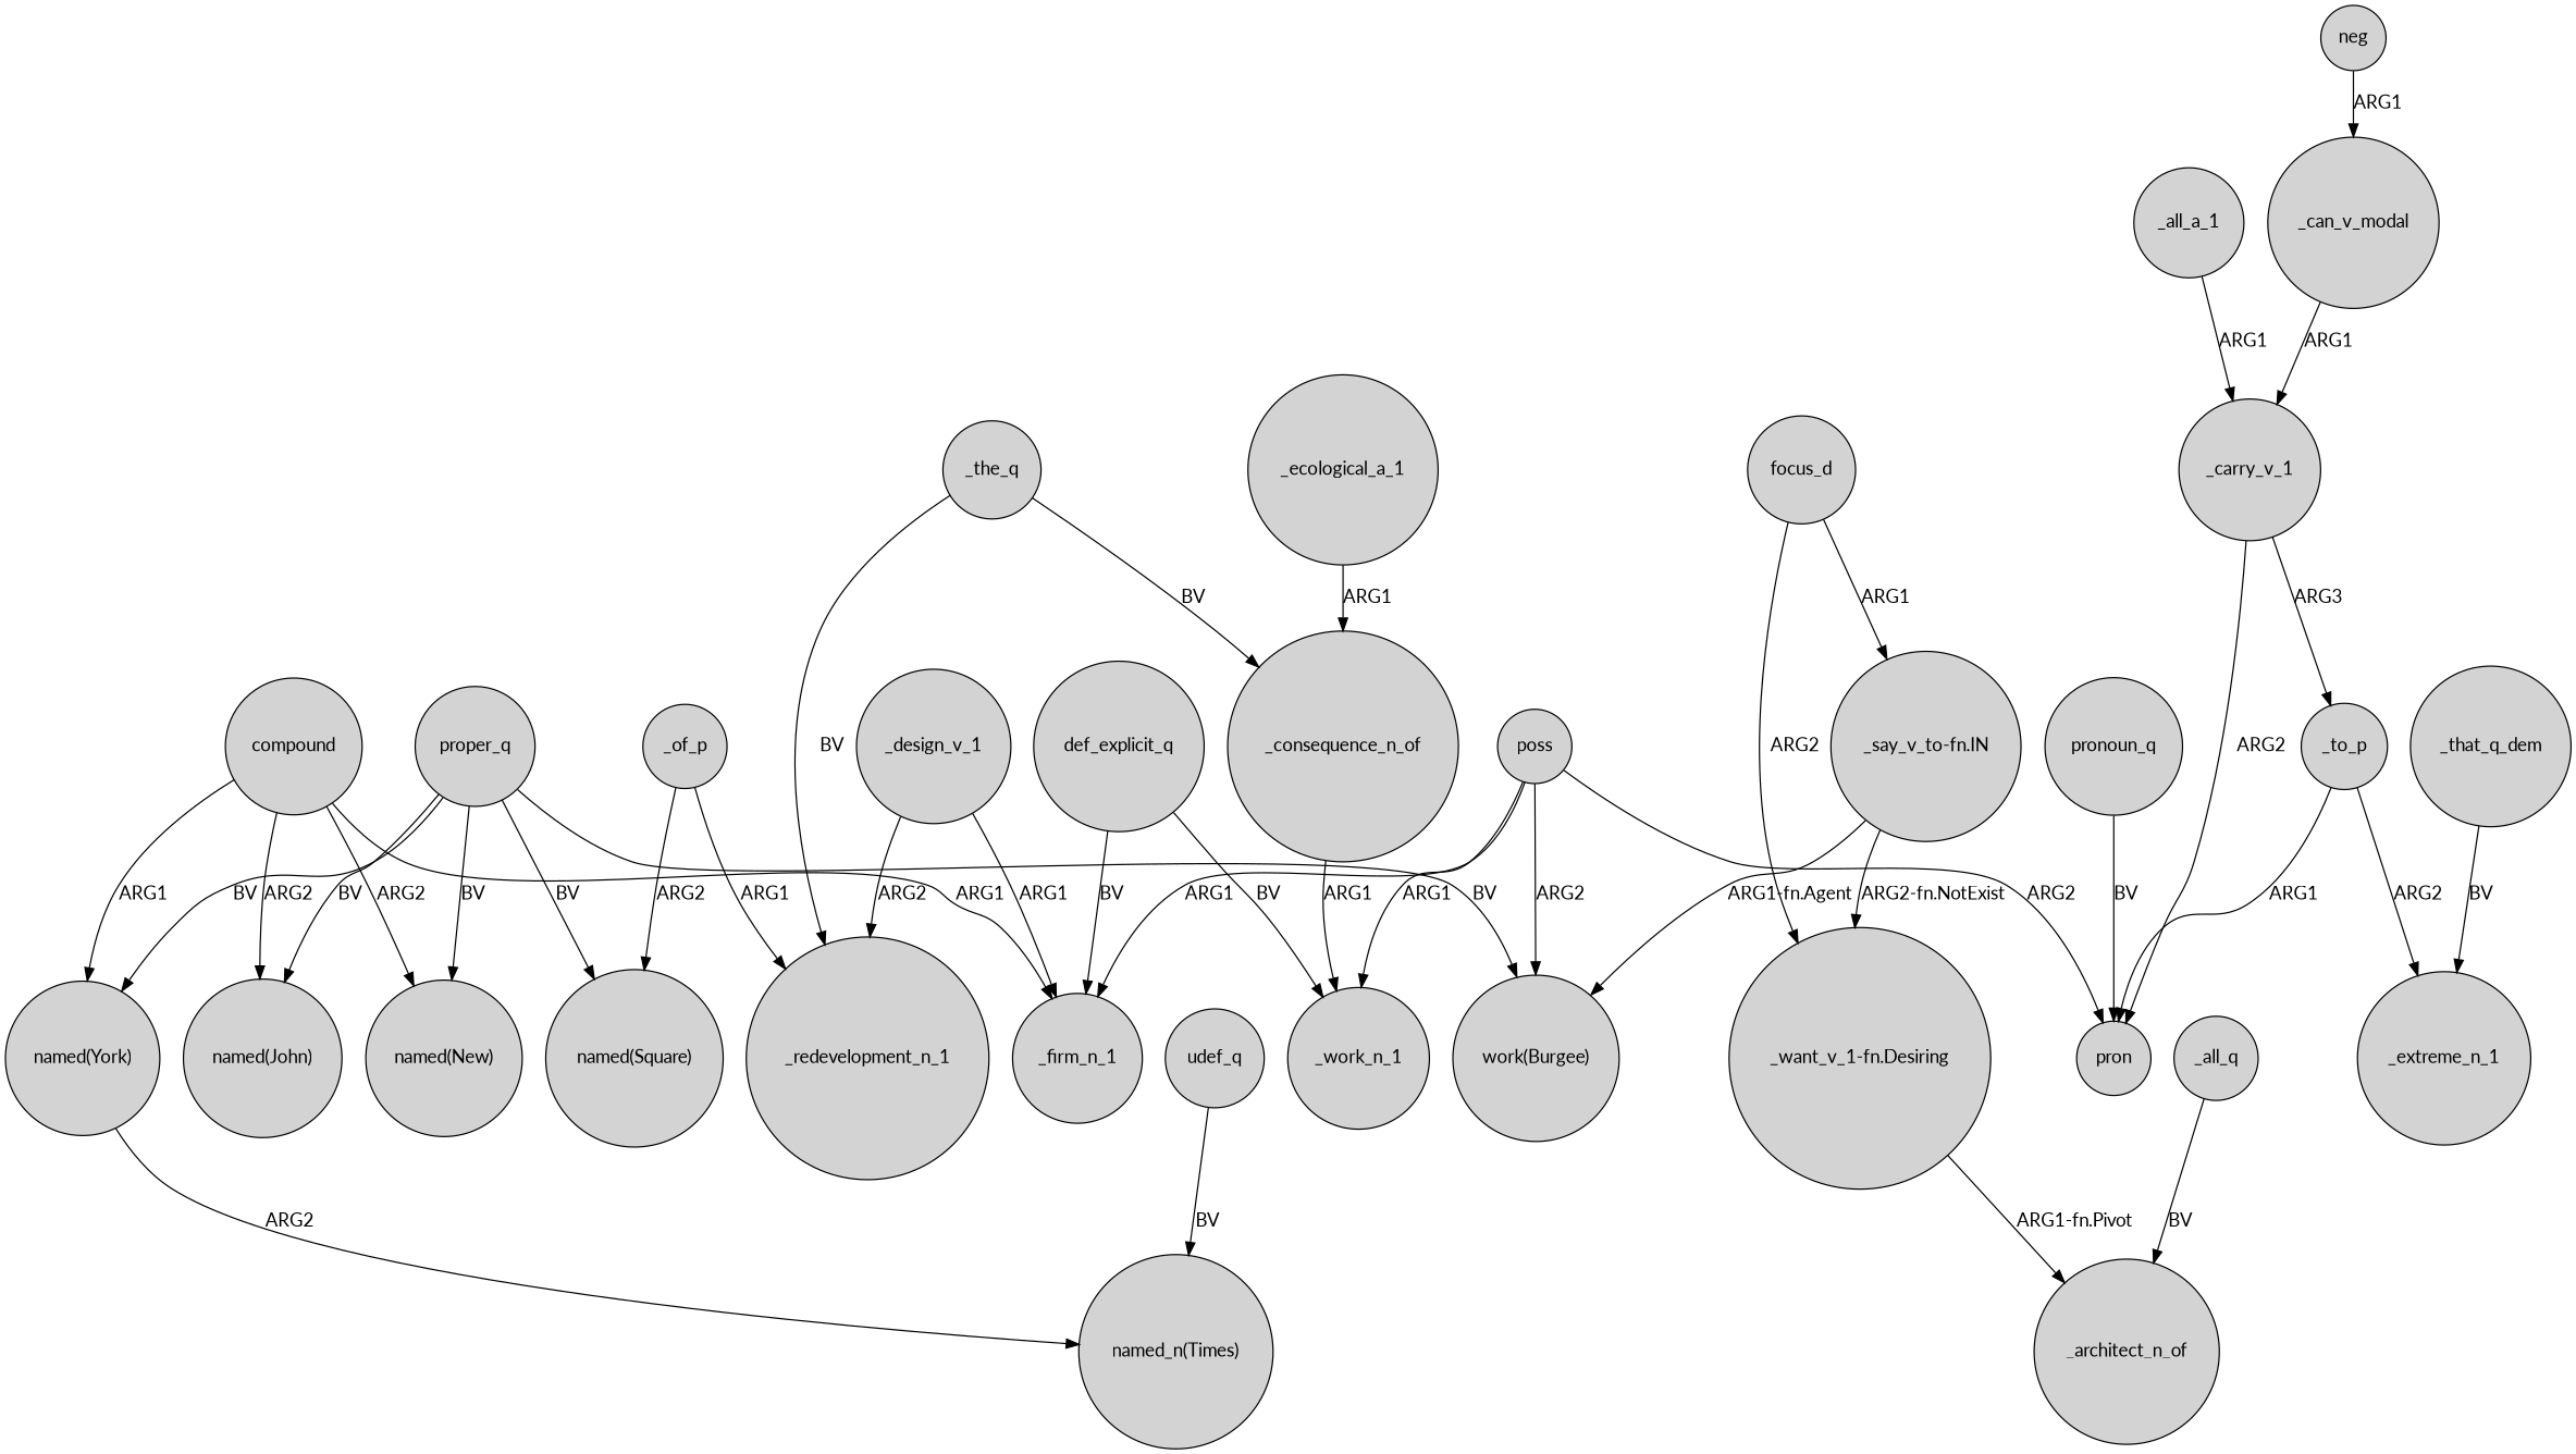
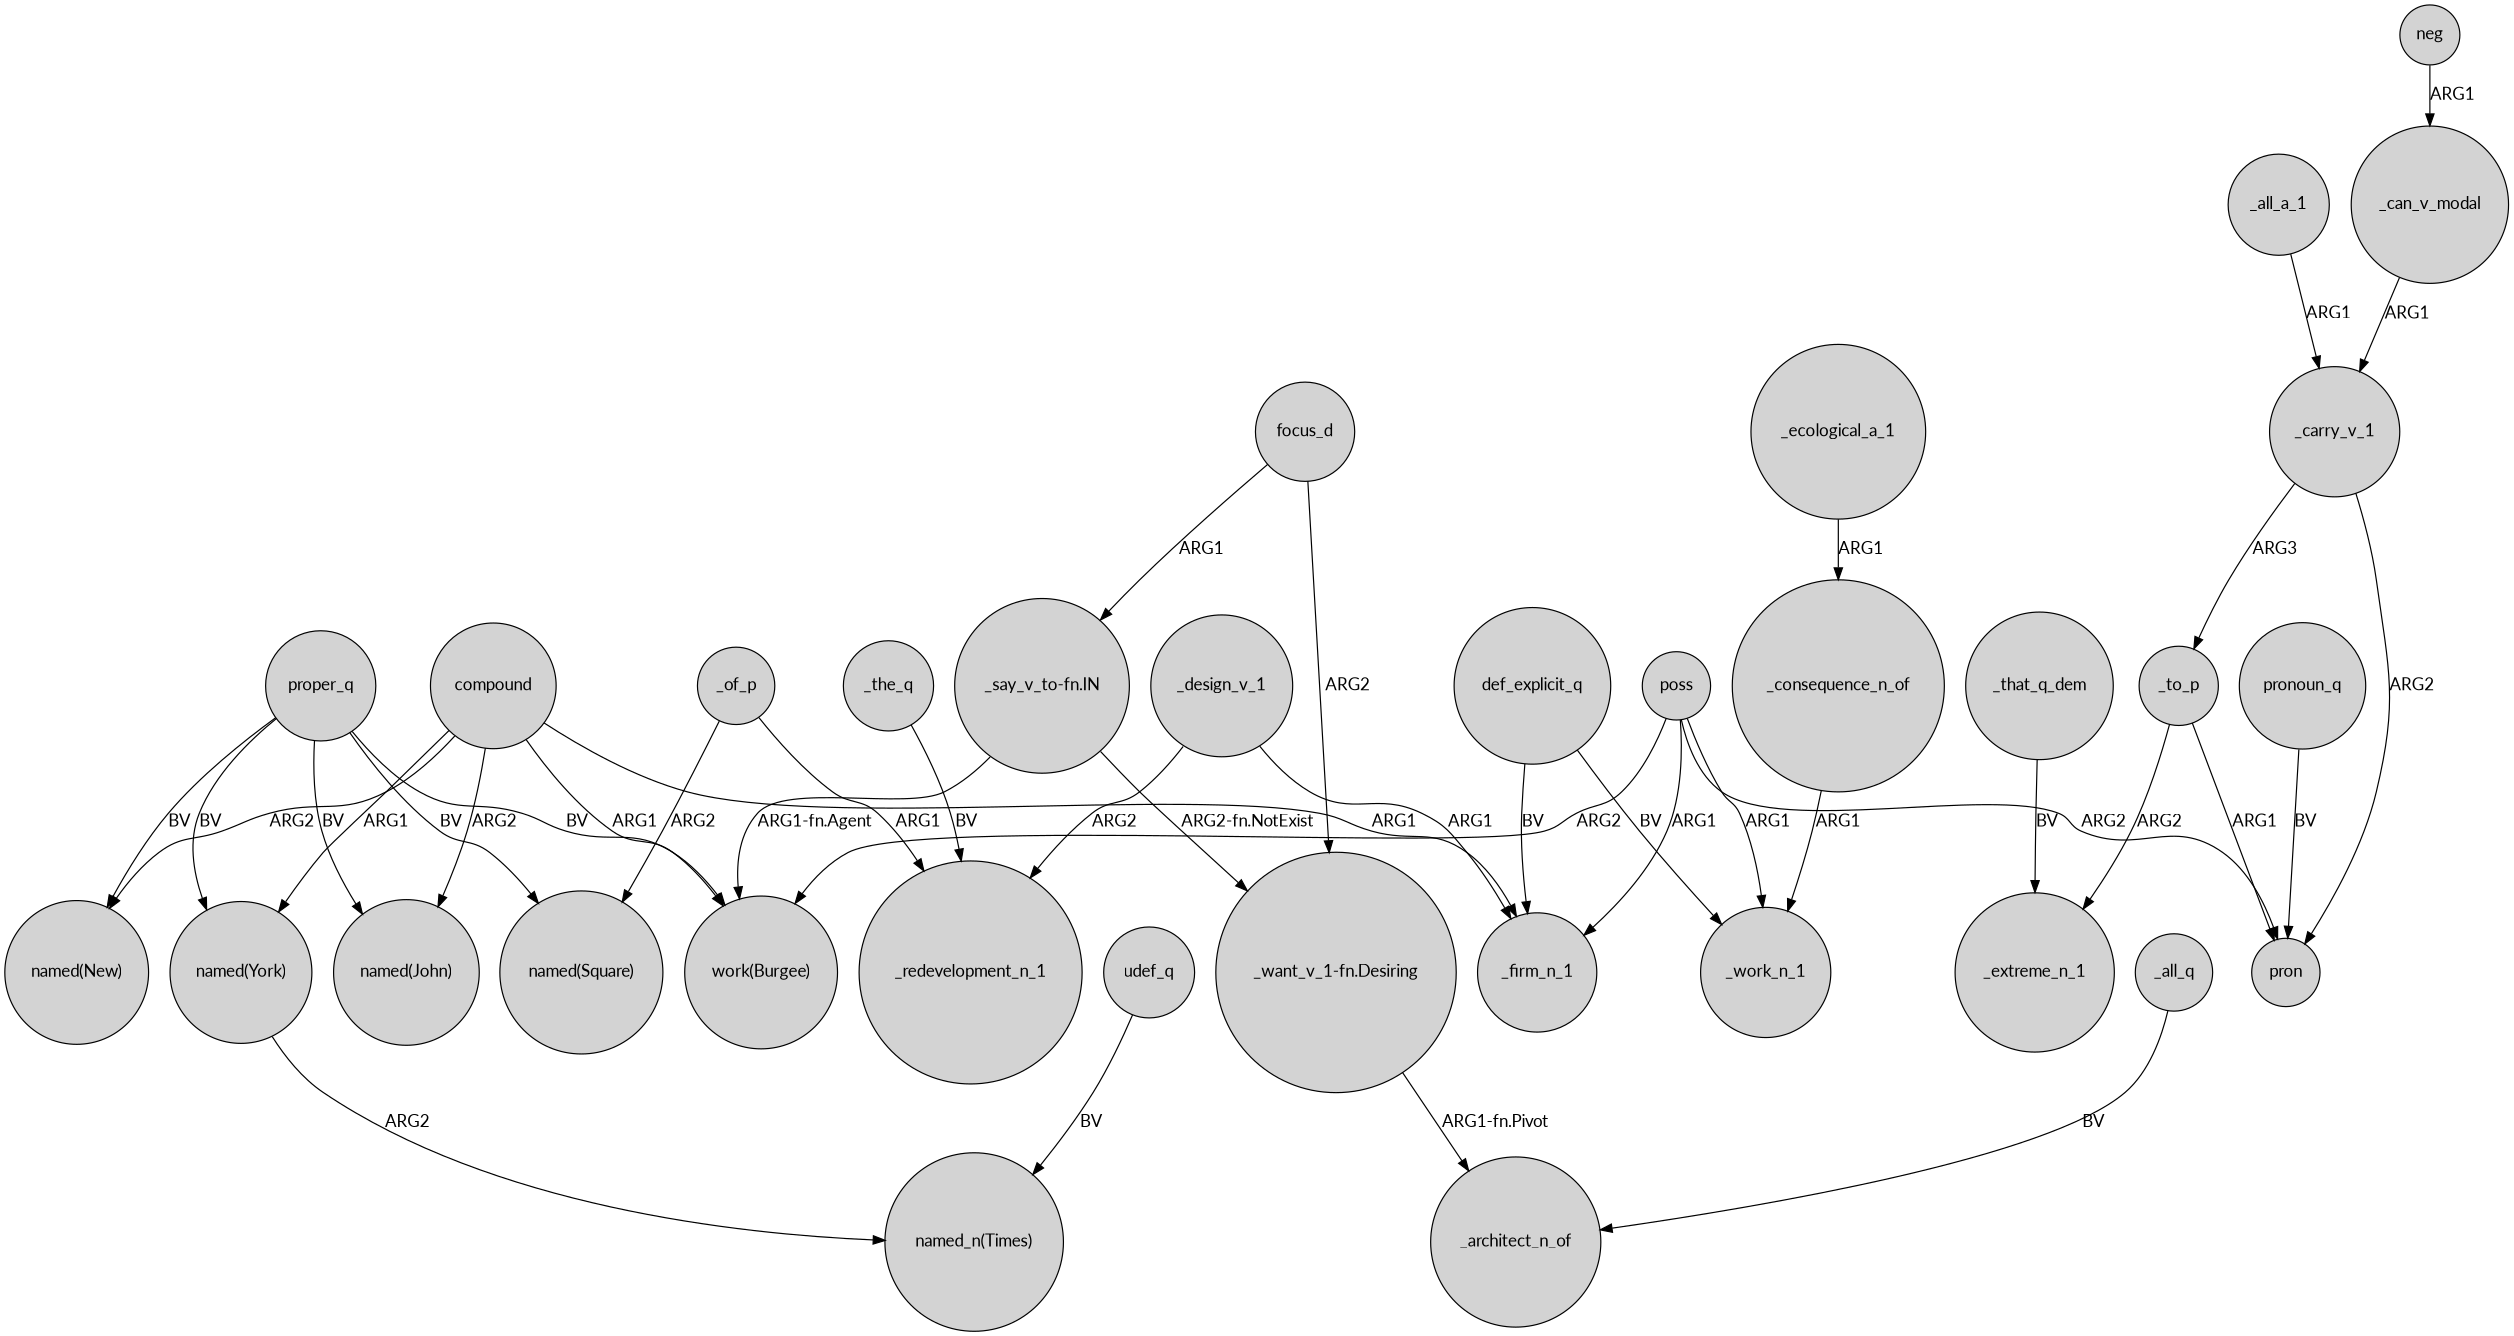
  digraph {
    fontname=Lato
    node [fontname=Lato shape=circle style=filled]
    edge [fontname=Lato]
    compound
    "named(John)"
    _firm_n_1
    "named(New)"
    "named(York)"
    n6 [label="work(Burgee)"]
    "named_n(Times)"
    _all_a_1
    _carry_v_1
    pron
    _to_p
    _extreme_n_1
    _design_v_1
    _redevelopment_n_1
    "_want_v_1-fn.Desiring"
    _architect_n_of
    _consequence_n_of
    _work_n_1
    _ecological_a_1
    poss
    proper_q
    "named(Square)"
    _of_p
    _all_q
    _that_q_dem
    "_say_v_to-fn.IN"
    pronoun_q
    focus_d
    udef_q
    def_explicit_q
    _the_q
    _can_v_modal
    neg
    compound -> "named(John)" [label=ARG2]
    compound -> _firm_n_1 [label=ARG1]
    compound -> "named(New)" [label=ARG2]
    compound -> "named(York)" [label=ARG1]
+   compound -> n6 [label=ARG1]
    "named(York)" -> "named_n(Times)" [label=ARG2]
    _all_a_1 -> _carry_v_1 [label=ARG1]
    _carry_v_1 -> pron [label=ARG2]
    _carry_v_1 -> _to_p [label=ARG3]
    _to_p -> pron [label=ARG1]
    _to_p -> _extreme_n_1 [label=ARG2]
    _design_v_1 -> _firm_n_1 [label=ARG1]
    _design_v_1 -> _redevelopment_n_1 [label=ARG2]
    "_want_v_1-fn.Desiring" -> _architect_n_of [label="ARG1-fn.Pivot"]
    _consequence_n_of -> _work_n_1 [label=ARG1]
    _ecological_a_1 -> _consequence_n_of [label=ARG1]
    poss -> _firm_n_1 [label=ARG1]
    poss -> n6 [label=ARG2]
    poss -> pron [label=ARG2]
    poss -> _work_n_1 [label=ARG1]
    proper_q -> "named(John)" [label=BV]
    proper_q -> "named(New)" [label=BV]
    proper_q -> "named(York)" [label=BV]
    proper_q -> n6 [label=BV]
    proper_q -> "named(Square)" [label=BV]
    _of_p -> _redevelopment_n_1 [label=ARG1]
    _of_p -> "named(Square)" [label=ARG2]
    _all_q -> _architect_n_of [label=BV]
    _that_q_dem -> _extreme_n_1 [label=BV]
    "_say_v_to-fn.IN" -> n6 [label="ARG1-fn.Agent"]
    "_say_v_to-fn.IN" -> "_want_v_1-fn.Desiring" [label="ARG2-fn.NotExist"]
    pronoun_q -> pron [label=BV]
    focus_d -> "_want_v_1-fn.Desiring" [label=ARG2]
    focus_d -> "_say_v_to-fn.IN" [label=ARG1]
    udef_q -> "named_n(Times)" [label=BV]
    def_explicit_q -> _firm_n_1 [label=BV]
    def_explicit_q -> _work_n_1 [label=BV]
    _the_q -> _redevelopment_n_1 [label=BV]
-   _the_q -> _consequence_n_of [label=BV]
    _can_v_modal -> _carry_v_1 [label=ARG1]
    neg -> _can_v_modal [label=ARG1]
  }
